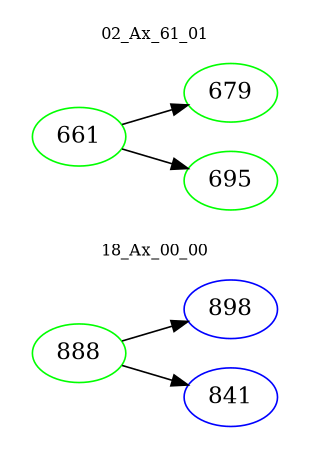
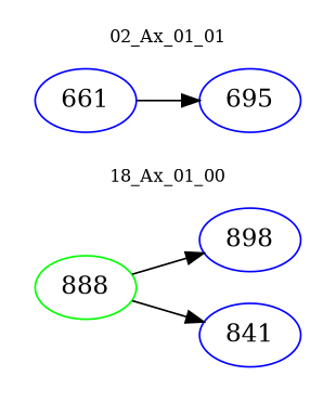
  digraph {
    rankdir=LR
    node [color=green]
    edge [color=black]
    n1 [label=888]
    n2 [color=blue label=841]
    n3 [color=blue label=898]
-   n4 [label=661]
-   n5 [label=695]
-   n6 [label=679]
+   n4 [color=blue label=661]
+   n5 [color=blue label=695]
    subgraph cluster_1 {
      color=white
      fontsize=10
-     label="18_Ax_00_00"
+     label="18_Ax_01_00"
      n1
      n2
      n3
    }
    subgraph cluster_2 {
      color=white
      fontsize=10
-     label="02_Ax_61_01"
+     label="02_Ax_01_01"
      n4
      n5
-     n6
    }
    n1 -> n2
    n1 -> n3
    n4 -> n5
-   n4 -> n6
  }
